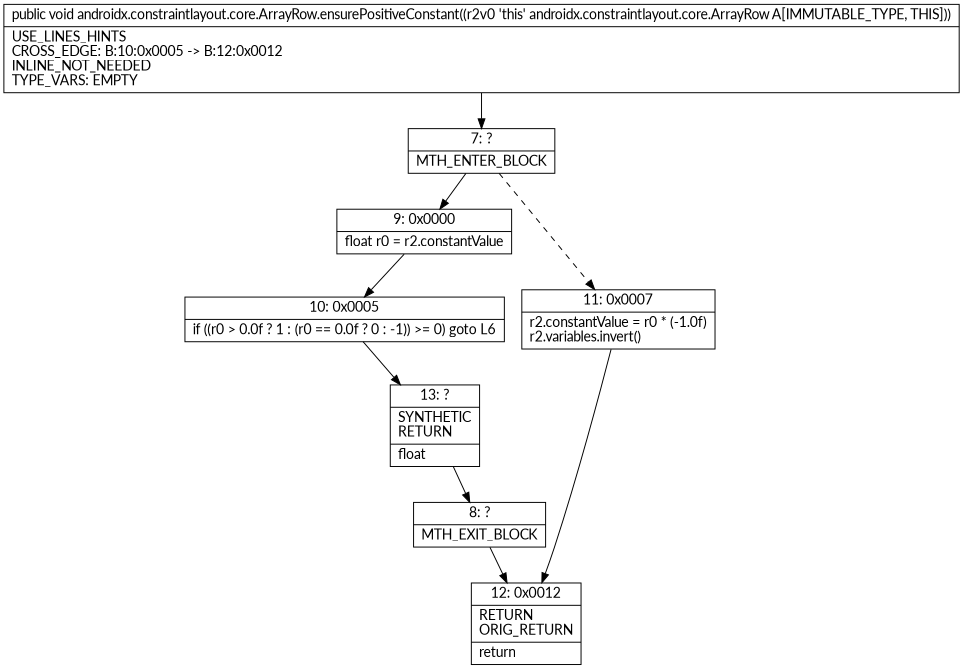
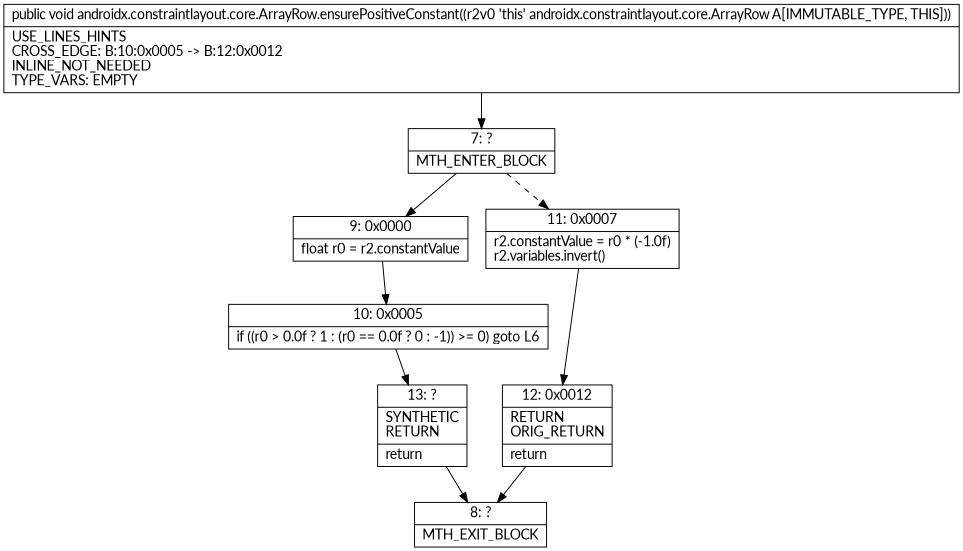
  digraph {
    fontname=Lato
    node [fontname=Lato shape=record]
    edge [fontname=Lato]
    n1 [label="{7\:\ ?|MTH_ENTER_BLOCK\l}"]
    n2 [label="{9\:\ 0x0000|float r0 = r2.constantValue\l}"]
    n3 [label="{11\:\ 0x0007|r2.constantValue = r0 * (\-1.0f)\lr2.variables.invert()\l}"]
    n4 [label="{10\:\ 0x0005|if ((r0 \> 0.0f ? 1 : (r0 == 0.0f ? 0 : \-1)) \>= 0) goto L6\l}"]
-   n5 [label="{13\:\ ?|SYNTHETIC\lRETURN\l|float\l}"]
+   n5 [label="{13\:\ ?|SYNTHETIC\lRETURN\l|return\l}"]
    n6 [label="{12\:\ 0x0012|RETURN\lORIG_RETURN\l|return\l}"]
    n7 [label="{8\:\ ?|MTH_EXIT_BLOCK\l}"]
    n8 [label="{public void androidx.constraintlayout.core.ArrayRow.ensurePositiveConstant((r2v0 'this' androidx.constraintlayout.core.ArrayRow A[IMMUTABLE_TYPE, THIS]))  | USE_LINES_HINTS\lCROSS_EDGE: B:10:0x0005 \-\> B:12:0x0012\lINLINE_NOT_NEEDED\lTYPE_VARS: EMPTY\l}"]
    n1 -> n2
    n1 -> n3 [style=dashed]
    n2 -> n4
    n3 -> n6
    n4 -> n5
    n5 -> n7
-   n7 -> n6
+   n6 -> n7
    n8 -> n1
  }
